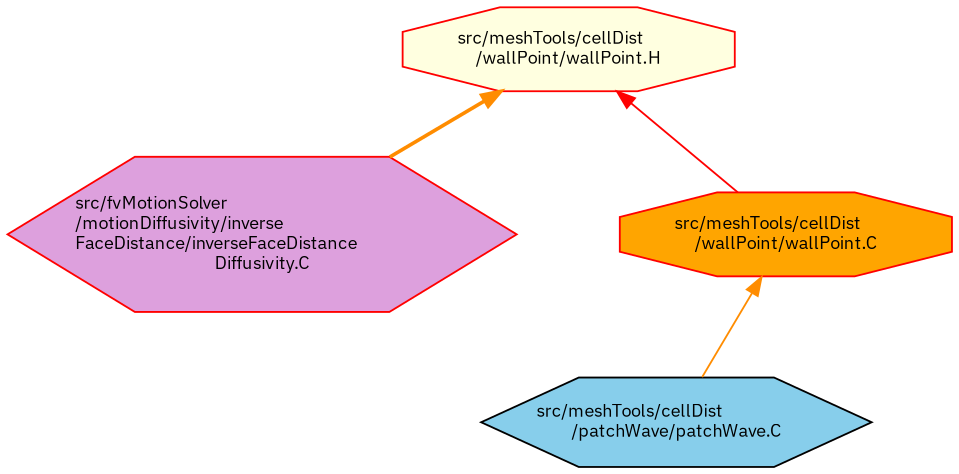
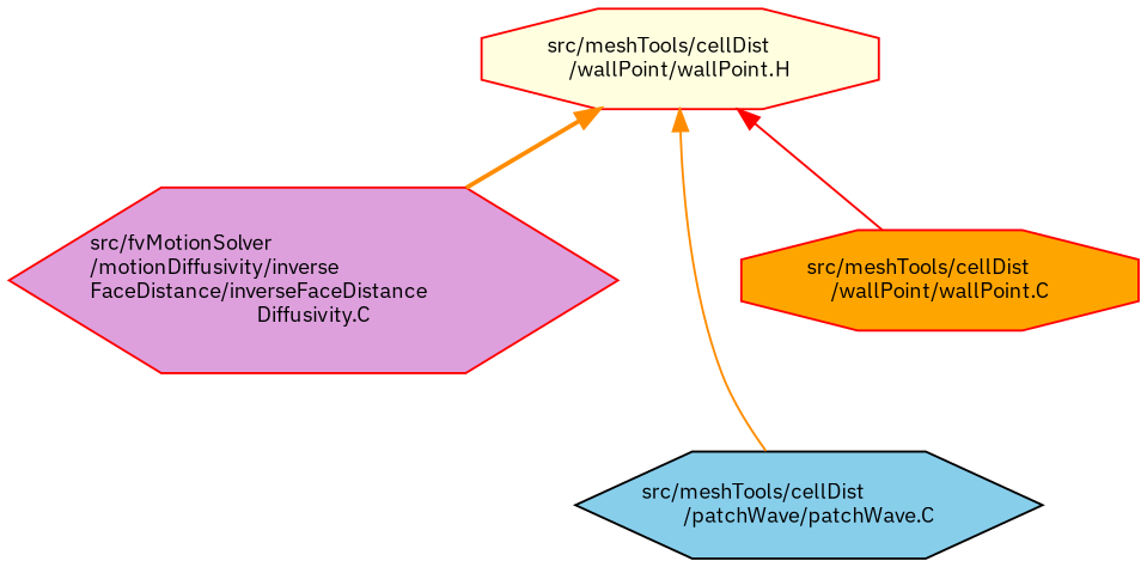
  digraph {
    fontname="IBM Plex Sans"
    node [color=red fontname="IBM Plex Sans" fontsize=10 shape=octagon style=filled]
    edge [color=darkorange dir=back fontname="IBM Plex Sans" fontsize=10 labelfontname=FreeSans labelfontsize=10 style=solid]
    n1 [fillcolor=lightyellow fontcolor=black height=0.2 label="src/meshTools/cellDist\l/wallPoint/wallPoint.H" width=0.4]
    n2 [fillcolor=plum height=0.2 label="src/fvMotionSolver\l/motionDiffusivity/inverse\lFaceDistance/inverseFaceDistance\lDiffusivity.C" shape=hexagon width=0.4]
    n3 [color=black fillcolor=skyblue height=0.2 label="src/meshTools/cellDist\l/patchWave/patchWave.C" shape=hexagon width=0.4]
    n4 [fillcolor=orange height=0.2 label="src/meshTools/cellDist\l/wallPoint/wallPoint.C" width=0.4]
    n1 -> n2 [style=bold]
-   n4 -> n3
+   n1 -> n3
    n1 -> n4 [color=red]
  }
